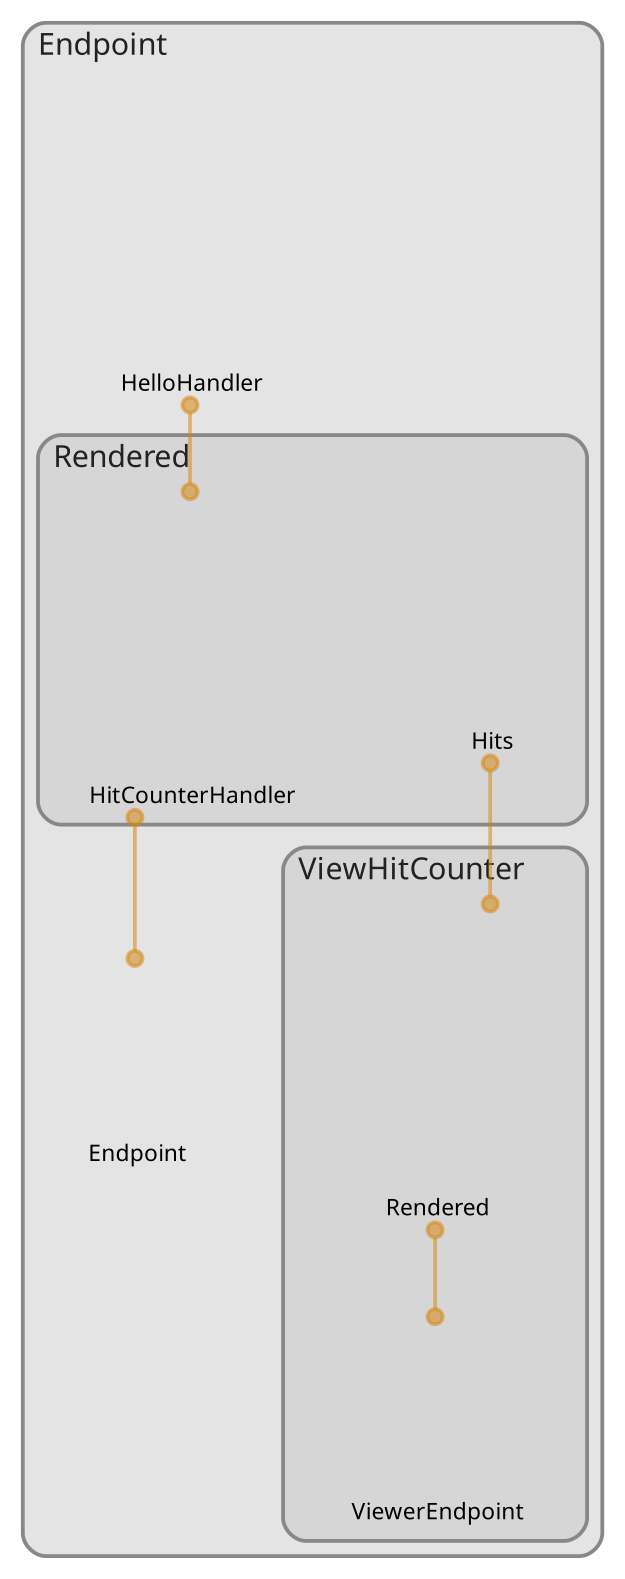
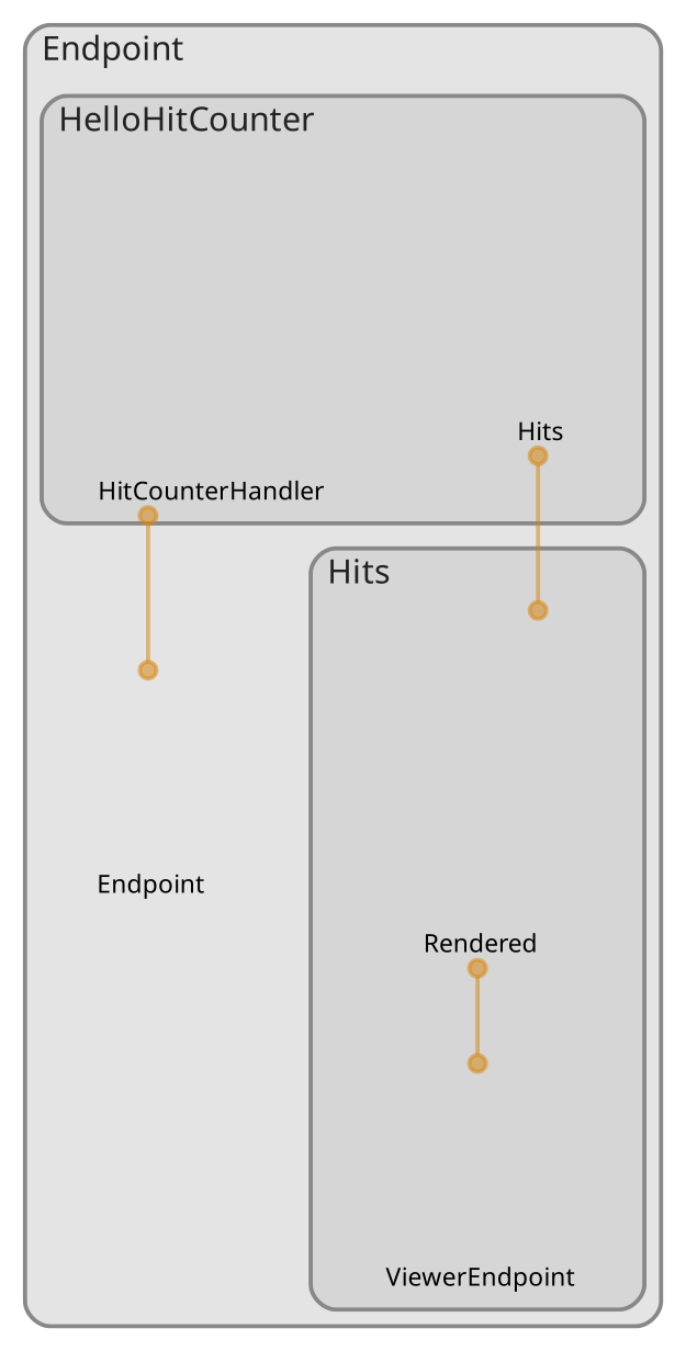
  digraph {
    compound=true
    fontcolor="#222222"
    fontname="Sans-Serif"
    fontsize=15
    nodesep=0.60
    rankdir=BT
    ranksep=0.75
    splines=ortho
    node [fixedsize=true fontname="Sans-Serif" fontsize=12 labelloc=b margin=8 penwidth=0 shape="node" style=rounded]
    edge [arrowhead=dot arrowtail=dot color="#D5871488" dir=both penwidth=2]
    n1 [height=1.466 label=" Hits" width=1.2]
    n2 [height=2.266 label=" HitCounterHandler" width=2]
    n3 [height=2.266 label=" Rendered" width=2]
    n4 [height=1.466 label=" ViewerEndpoint" width=1.2]
-   n5 [height=2.266 label=" HelloHandler" width=2]
    n6 [height=1.466 label=" Endpoint" width=1.2]
    subgraph sub_1 {
      subgraph cluster_2 {
        fillcolor="#e4e4e4"
        fontsize=16
        label=Endpoint
        labeljust=l
        labelloc=b
        pencolor="#888888"
        penwidth=2
        style="filled,rounded"
-       n5
        n6
        subgraph cluster_3 {
          fillcolor="#d6d6d6"
          fontsize=16
-         label=Rendered
+         label=HelloHitCounter
          labeljust=l
          labelloc=b
          pencolor="#888888"
          penwidth=2
          style="filled,rounded"
          n1
          n2
        }
        subgraph cluster_4 {
          fillcolor="#d6d6d6"
          fontsize=16
-         label=ViewHitCounter
+         label=Hits
          labeljust=l
          labelloc=b
          pencolor="#888888"
          penwidth=2
          style="filled,rounded"
          n3
          n4
        }
      }
    }
-   n2 -> n5
    n3 -> n1
    n4 -> n3
    n6 -> n2
  }
